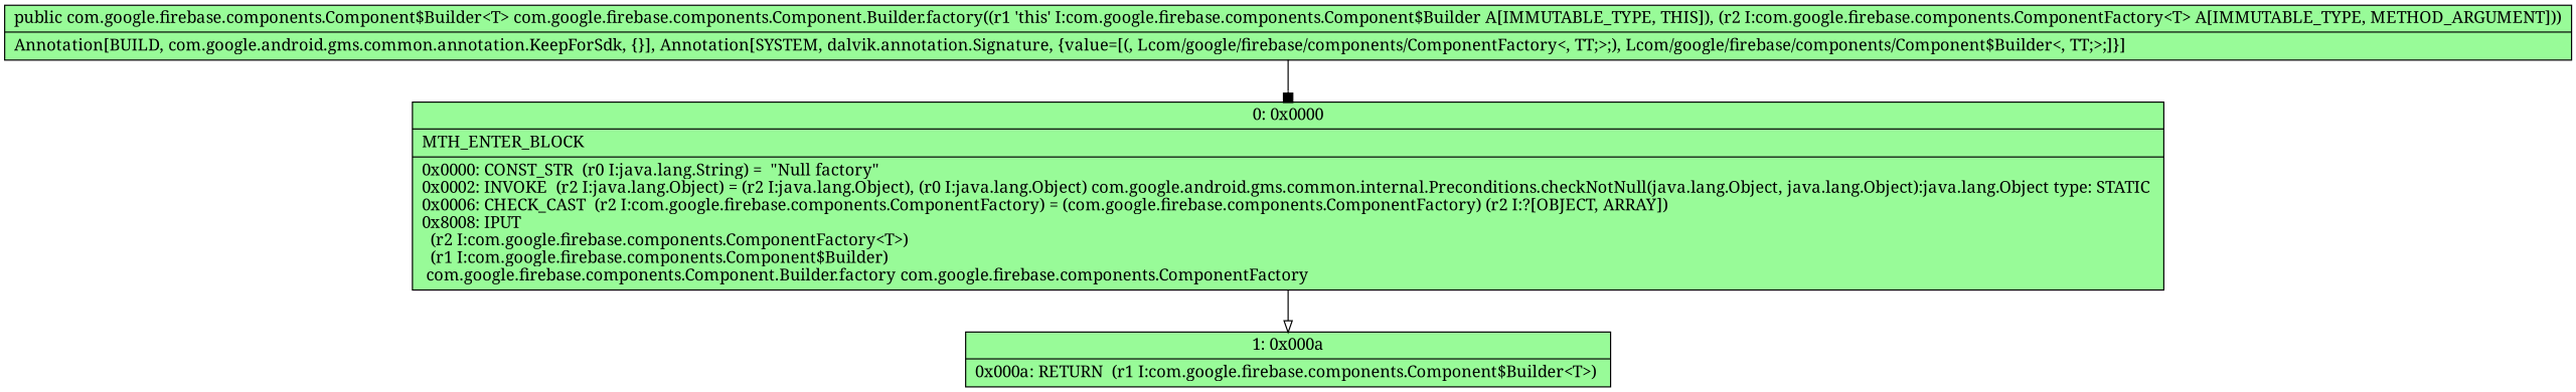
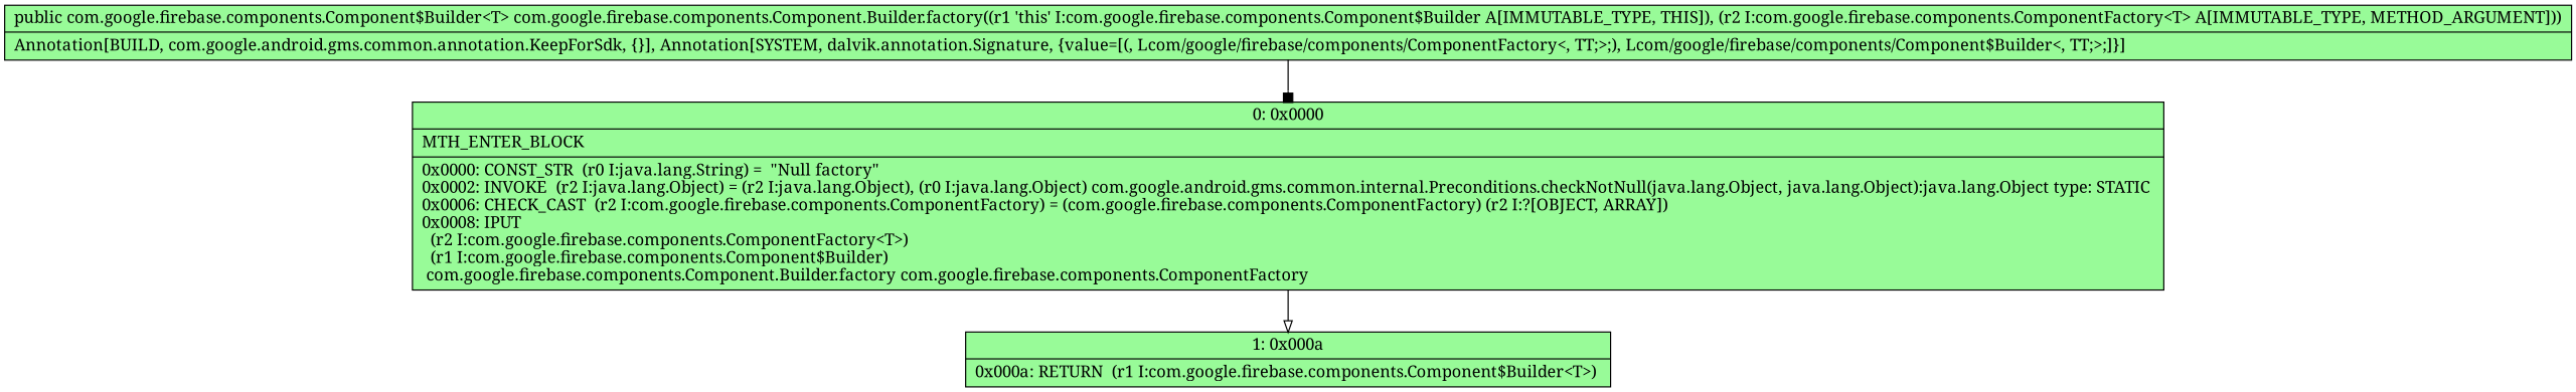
  digraph {
    fontname="Noto Serif"
    node [shape=record style=filled fillcolor=palegreen fontname="Noto Serif"]
    edge [fontname="Noto Serif"]
-   n1 [label="{0\:\ 0x0000|MTH_ENTER_BLOCK\l|0x0000: CONST_STR  (r0 I:java.lang.String) =  \"Null factory\" \l0x0002: INVOKE  (r2 I:java.lang.Object) = (r2 I:java.lang.Object), (r0 I:java.lang.Object) com.google.android.gms.common.internal.Preconditions.checkNotNull(java.lang.Object, java.lang.Object):java.lang.Object type: STATIC \l0x0006: CHECK_CAST  (r2 I:com.google.firebase.components.ComponentFactory) = (com.google.firebase.components.ComponentFactory) (r2 I:?[OBJECT, ARRAY]) \l0x8008: IPUT  \l  (r2 I:com.google.firebase.components.ComponentFactory\<T\>)\l  (r1 I:com.google.firebase.components.Component$Builder)\l com.google.firebase.components.Component.Builder.factory com.google.firebase.components.ComponentFactory \l}"]
+   n1 [label="{0\:\ 0x0000|MTH_ENTER_BLOCK\l|0x0000: CONST_STR  (r0 I:java.lang.String) =  \"Null factory\" \l0x0002: INVOKE  (r2 I:java.lang.Object) = (r2 I:java.lang.Object), (r0 I:java.lang.Object) com.google.android.gms.common.internal.Preconditions.checkNotNull(java.lang.Object, java.lang.Object):java.lang.Object type: STATIC \l0x0006: CHECK_CAST  (r2 I:com.google.firebase.components.ComponentFactory) = (com.google.firebase.components.ComponentFactory) (r2 I:?[OBJECT, ARRAY]) \l0x0008: IPUT  \l  (r2 I:com.google.firebase.components.ComponentFactory\<T\>)\l  (r1 I:com.google.firebase.components.Component$Builder)\l com.google.firebase.components.Component.Builder.factory com.google.firebase.components.ComponentFactory \l}"]
    n2 [label="{1\:\ 0x000a|0x000a: RETURN  (r1 I:com.google.firebase.components.Component$Builder\<T\>) \l}"]
    n3 [label="{public com.google.firebase.components.Component$Builder\<T\> com.google.firebase.components.Component.Builder.factory((r1 'this' I:com.google.firebase.components.Component$Builder A[IMMUTABLE_TYPE, THIS]), (r2 I:com.google.firebase.components.ComponentFactory\<T\> A[IMMUTABLE_TYPE, METHOD_ARGUMENT]))  | Annotation[BUILD, com.google.android.gms.common.annotation.KeepForSdk, \{\}], Annotation[SYSTEM, dalvik.annotation.Signature, \{value=[(, Lcom\/google\/firebase\/components\/ComponentFactory\<, TT;\>;), Lcom\/google\/firebase\/components\/Component$Builder\<, TT;\>;]\}]\l}"]
    n1 -> n2 [arrowhead=onormal]
    n3 -> n1 [arrowhead=box]
  }
